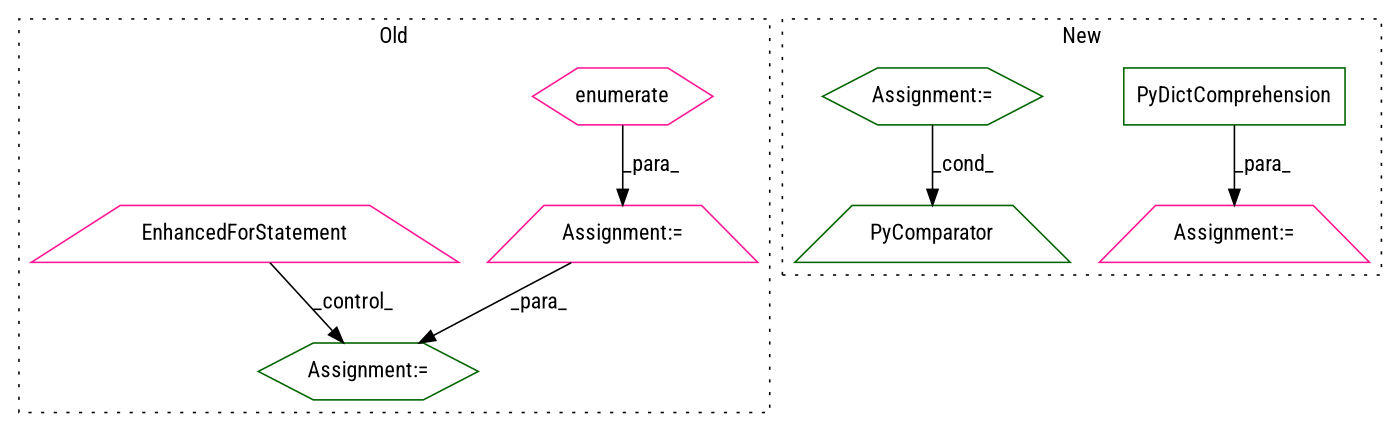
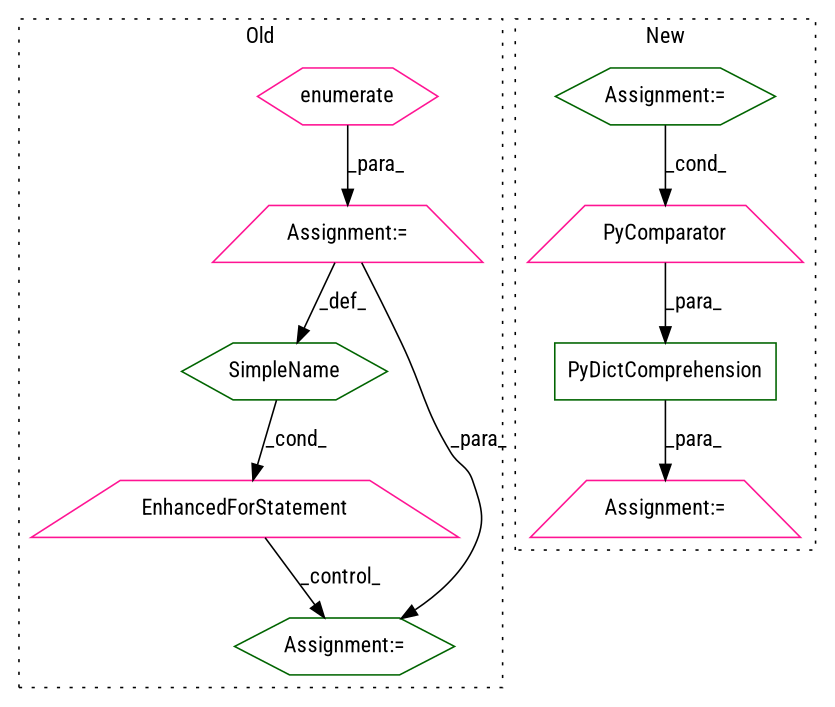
  digraph {
    fontname="Roboto Condensed"
    node [a=7 color=deeppink fontname="Roboto Condensed" l="145,2" s="15970,16185" shape=hexagon]
    edge [fontname="Roboto Condensed"]
    n1 [a=32 l="10,1" label=enumerate s="16135,16184"]
    n2 [label="Assignment:=" shape=trapezium]
    n3 [a=70 label=EnhancedForStatement shape=trapezium]
+   n4 [a=42 color=darkgreen l=5 label=SimpleName s=16127]
    n5 [color=darkgreen l=1 label="Assignment:=" s=16206]
    n6 [a=110 color=darkgreen l=158 label=PyDictComprehension s=17989 shape=box]
-   n7 [a=113 color=darkgreen l=40 label=PyComparator s=18099 shape=trapezium]
+   n7 [a=113 l=40 label=PyComparator s=18099 shape=trapezium]
    n8 [color=darkgreen l=40 label="Assignment:=" s=18099]
    n9 [l=18 label="Assignment:=" s=17971 shape=trapezium]
    subgraph cluster_1 {
      label=Old
      style=dotted
      n1
      n2
      n3
+     n4
      n5
    }
    subgraph cluster_2 {
      label=New
      style=dotted
      n6
      n7
      n8
      n9
    }
    n1 -> n2 [label=_para_]
+   n2 -> n4 [label=_def_]
    n2 -> n5 [label=_para_]
    n3 -> n5 [label=_control_]
+   n4 -> n3 [label=_cond_]
    n6 -> n9 [label=_para_]
+   n7 -> n6 [label=_para_]
    n8 -> n7 [label=_cond_]
  }
